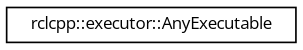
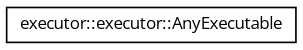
  digraph {
    rankdir=LR
    fontname="Open Sans"
-   n1 [color=black fillcolor=white fontname="Open Sans" fontsize=10 height=0.2 label="rclcpp::executor::AnyExecutable" shape=record style=filled width=0.4]
+   n1 [color=black fillcolor=white fontname="Open Sans" fontsize=10 height=0.2 label="executor::executor::AnyExecutable" shape=record style=filled width=0.4]
  }
